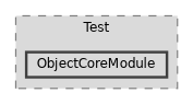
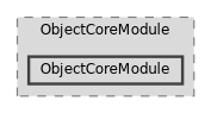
  digraph {
    compound=true
    rankdir=LR
    n1 [color=grey25 fillcolor="#dadada" fontname=Helvetica fontsize=10 height=0.2 label=ObjectCoreModule shape=box style="filled,bold" width=0.4]
    subgraph cluster_1 {
      bgcolor="#dadada"
      fontname=Helvetica
      fontsize=10
-     label=Test
+     label=ObjectCoreModule
      pencolor=grey50
      style="filled,dashed"
      n1
    }
  }
